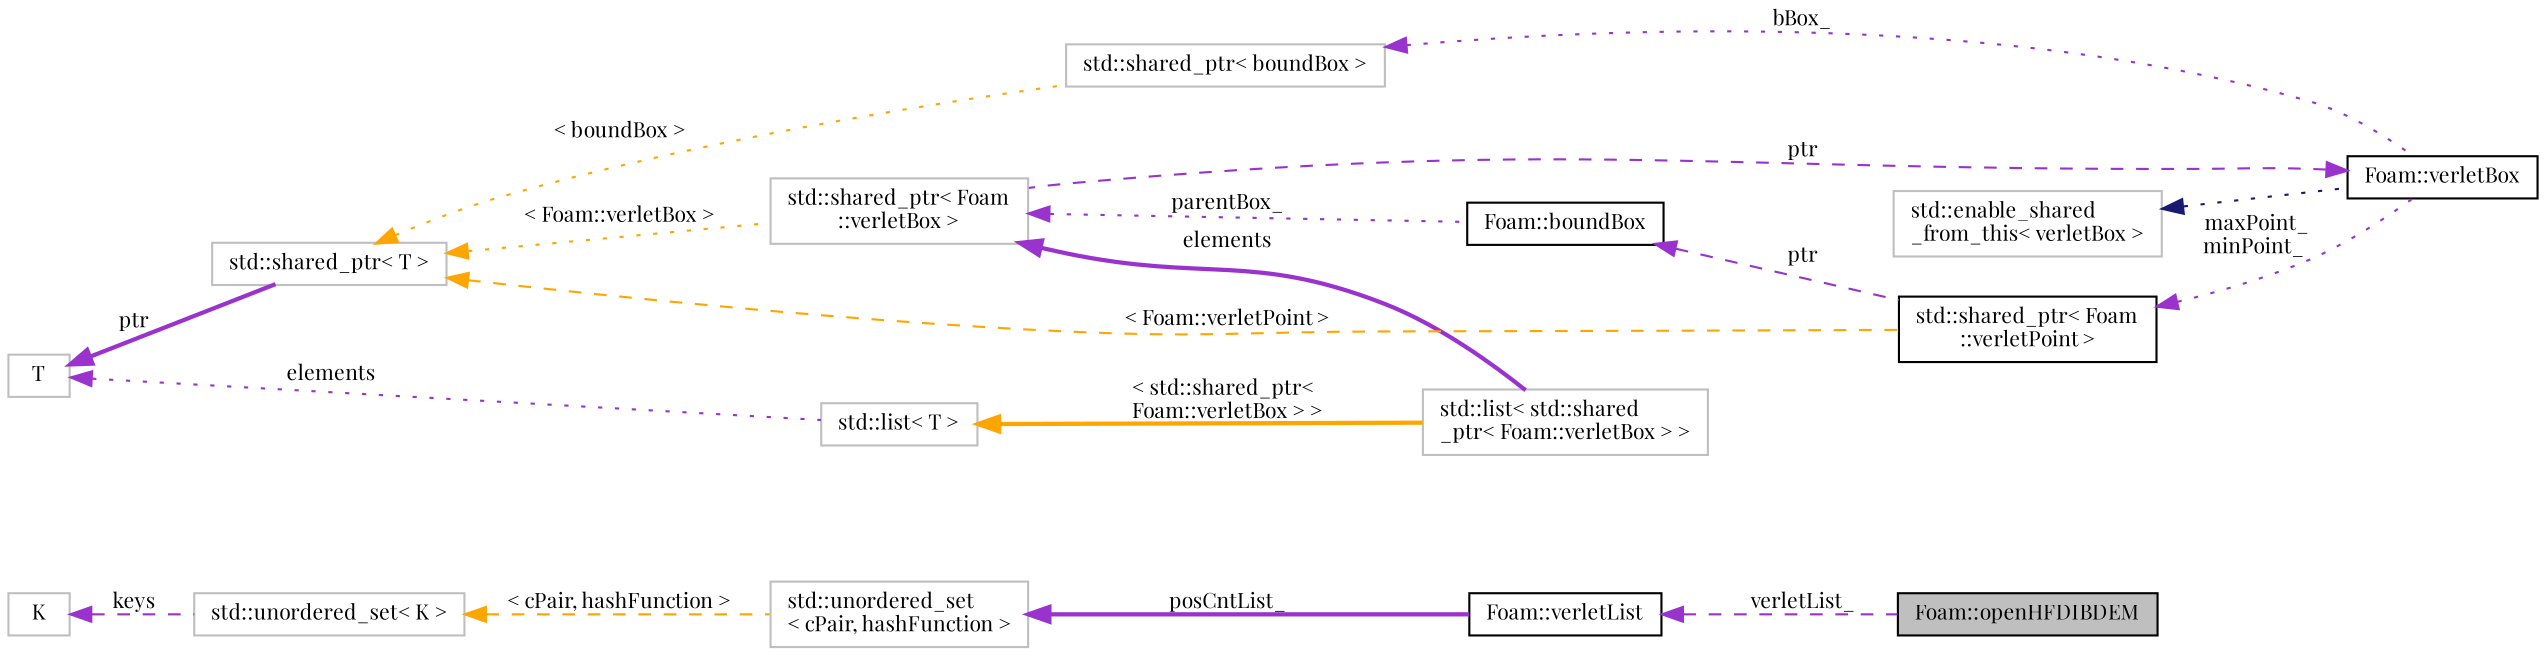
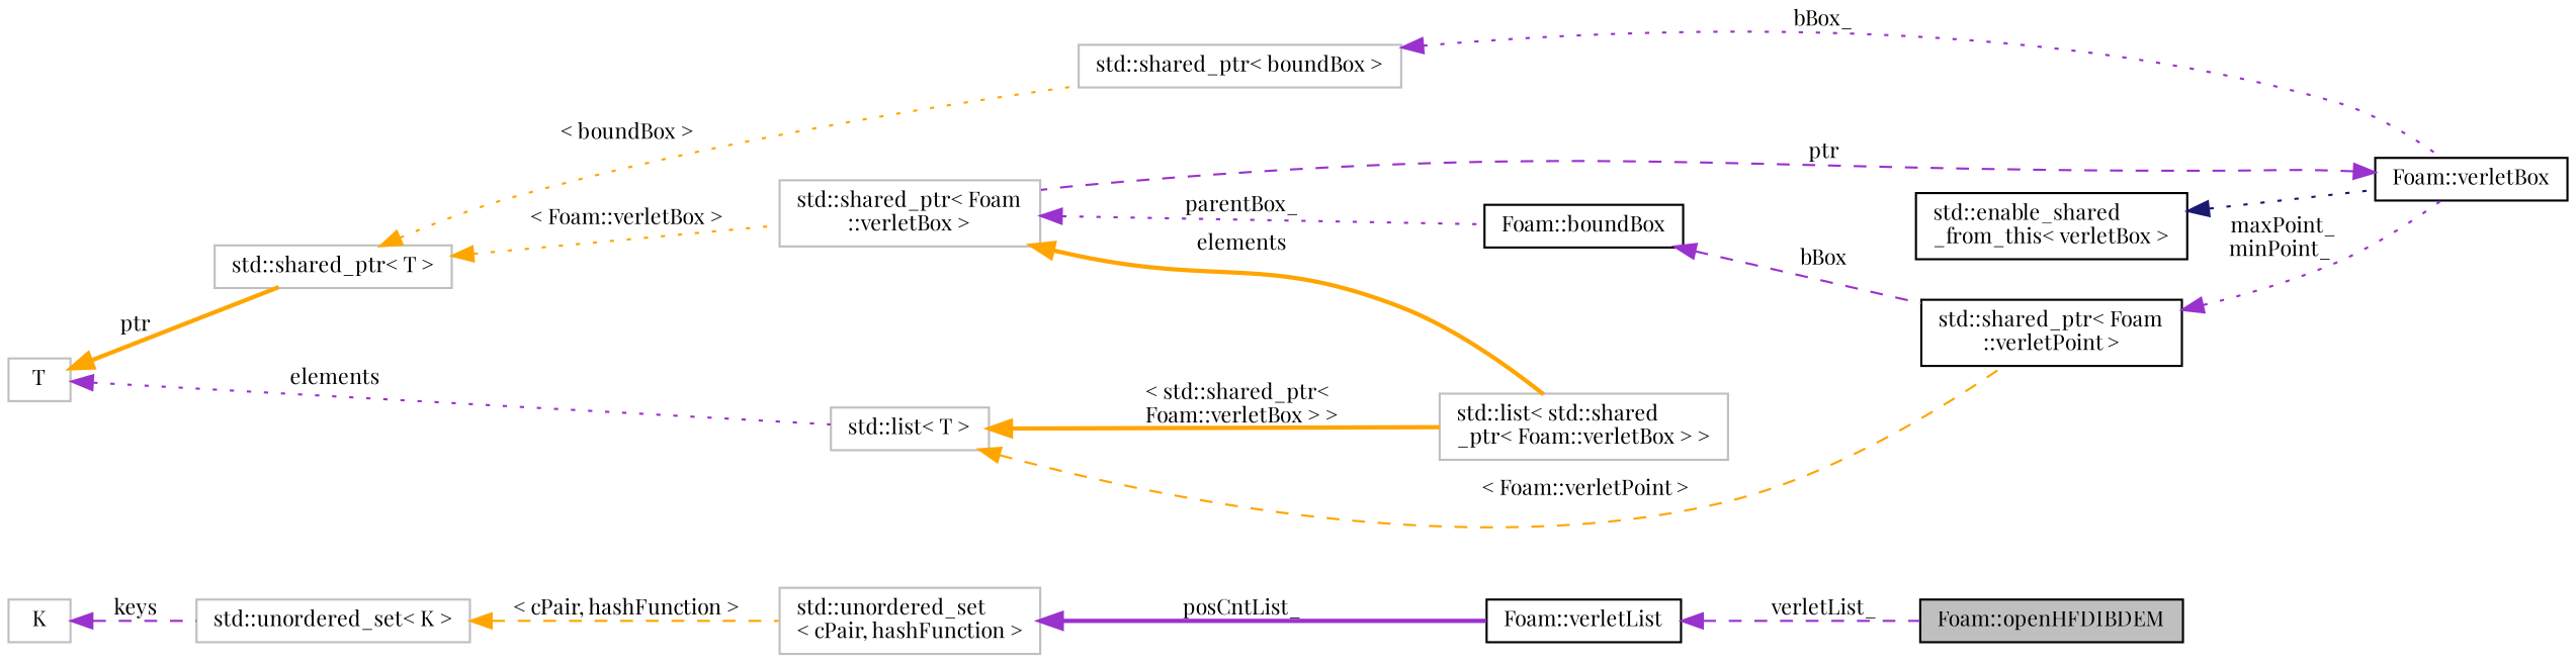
  digraph {
    fontname="Playfair Display"
    rankdir=LR
    node [color=grey75 fillcolor=white fontname="Playfair Display" fontsize=10 shape=record style=filled]
    edge [color=darkorchid3 dir=back fontname="Playfair Display" fontsize=10 labelfontname=Helvetica labelfontsize=10 style=dotted]
    n1 [color=black fillcolor=grey75 fontcolor=black height=0.2 label="Foam::openHFDIBDEM" width=0.4]
    n2 [color=black height=0.2 label="Foam::verletList" width=0.4]
    n3 [height=0.2 label="std::unordered_set\l\< cPair, hashFunction \>" width=0.4]
    n4 [height=0.2 label="std::unordered_set\< K \>" width=0.4]
    n5 [height=0.2 label=K width=0.4]
    n6 [height=0.2 label="std::list\< std::shared\l_ptr\< Foam::verletBox \> \>" width=0.4]
    n7 [height=0.2 label="std::shared_ptr\< Foam\l::verletBox \>" width=0.4]
    n8 [color=black height=0.2 label="Foam::boundBox" width=0.4]
    n9 [color=black height=0.2 label="std::shared_ptr\< Foam\l::verletPoint \>" width=0.4]
    n10 [color=black height=0.2 label="Foam::verletBox" width=0.4]
-   n11 [height=0.2 label="std::enable_shared\l_from_this\< verletBox \>" width=0.4]
+   n11 [color=black height=0.2 label="std::enable_shared\l_from_this\< verletBox \>" width=0.4]
    n12 [height=0.2 label="std::shared_ptr\< T \>" width=0.4]
    n13 [height=0.2 label="std::shared_ptr\< boundBox \>" width=0.4]
    n14 [height=0.2 label=T width=0.4]
    n15 [height=0.2 label="std::list\< T \>" width=0.4]
    n2 -> n1 [label=" verletList_" style=dashed]
    n3 -> n2 [label=" posCntList_" style=bold]
    n4 -> n3 [color=orange label=" \< cPair, hashFunction \>" style=dashed]
    n5 -> n4 [label=" keys" style=dashed]
-   n7 -> n6 [label=" elements" style=bold]
+   n7 -> n6 [color=orange label=" elements" style=bold]
    n7 -> n8 [label=" parentBox_"]
-   n8 -> n9 [label=" ptr" style=dashed]
+   n8 -> n9 [label=" bBox" style=dashed]
    n9 -> n10 [label=" maxPoint_\nminPoint_"]
    n10 -> n7 [label=" ptr" style=dashed]
    n11 -> n10 [color=midnightblue]
    n12 -> n7 [color=orange label=" \< Foam::verletBox \>"]
-   n12 -> n9 [color=orange label=" \< Foam::verletPoint \>" style=dashed]
+   n15 -> n9 [color=orange label=" \< Foam::verletPoint \>" style=dashed]
    n12 -> n13 [color=orange label=" \< boundBox \>"]
    n13 -> n10 [label=" bBox_"]
-   n14 -> n12 [label=" ptr" style=bold]
+   n14 -> n12 [color=orange label=" ptr" style=bold]
    n14 -> n15 [label=" elements"]
    n15 -> n6 [color=orange label=" \< std::shared_ptr\<\l Foam::verletBox \> \>" style=bold]
  }
